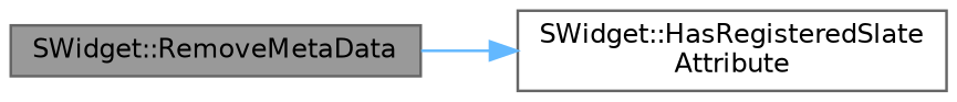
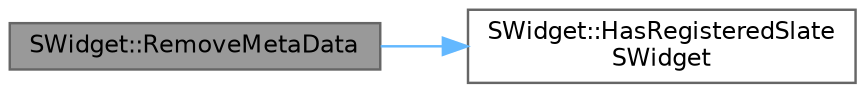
  digraph {
    rankdir=LR
    node [fontname=Helvetica fontsize=10 shape=box style=filled]
    n1 [color=gray40 fillcolor=grey60 fontcolor=black height=0.2 label="SWidget::RemoveMetaData" width=0.4]
-   n2 [color=grey40 fillcolor=white height=0.2 label="SWidget::HasRegisteredSlate\lAttribute" width=0.4]
+   n2 [color=grey40 fillcolor=white height=0.2 label="SWidget::HasRegisteredSlate\lSWidget" width=0.4]
    n1 -> n2 [color=steelblue1 fontname=Helvetica fontsize=10 labelfontname=Helvetica labelfontsize=10 style=solid]
  }
